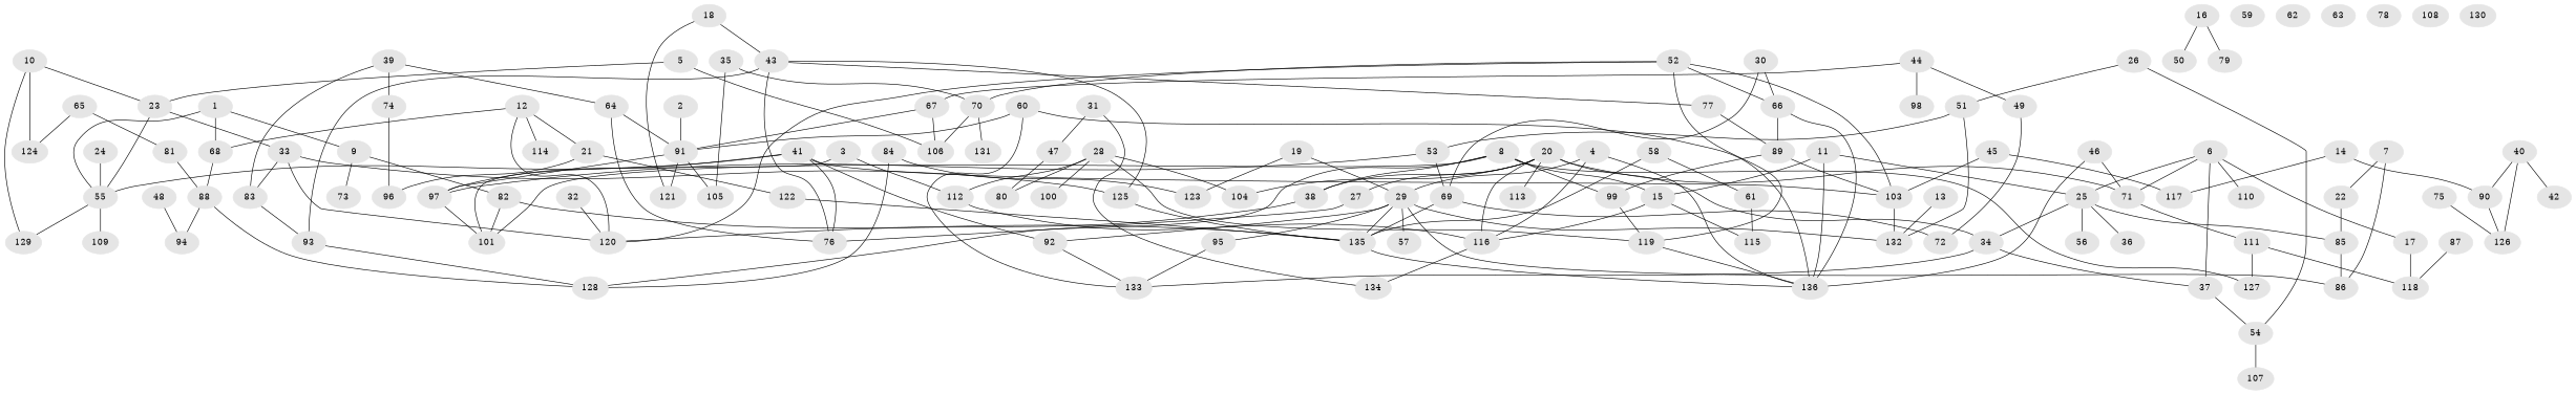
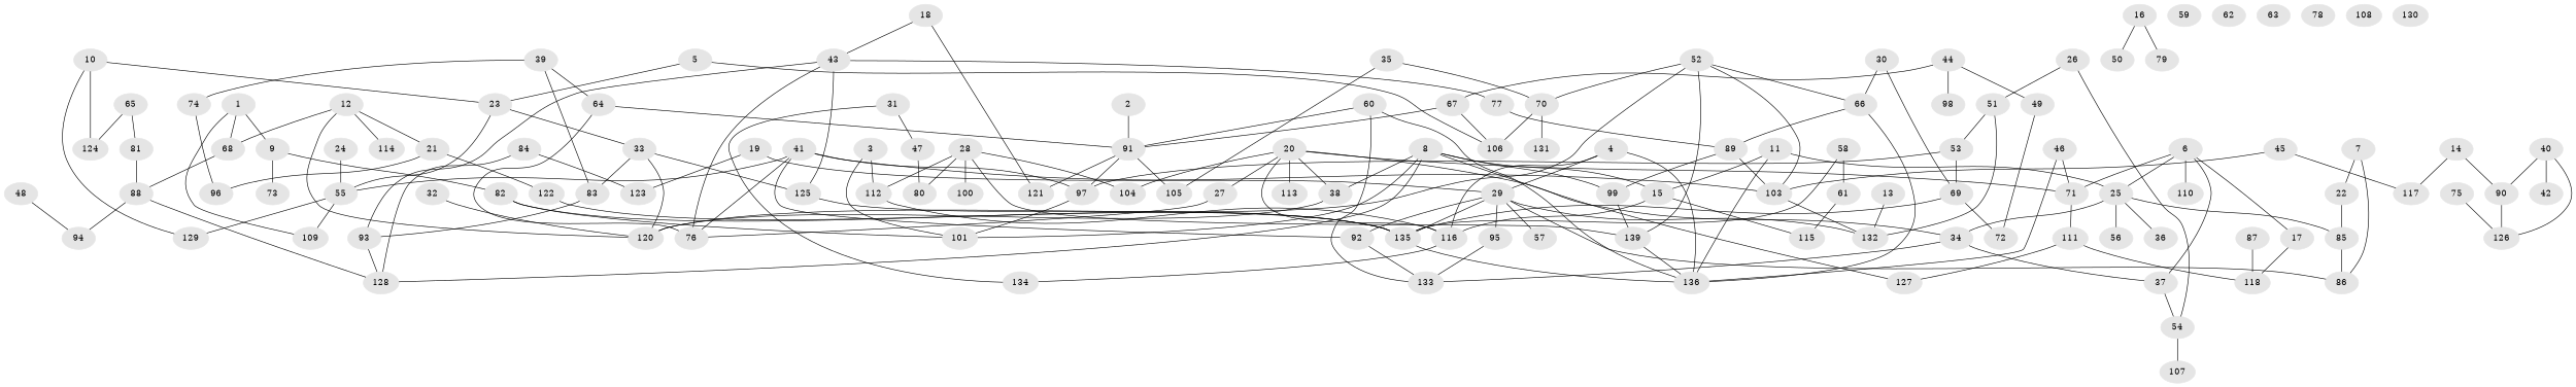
  graph {
    node [color=gray90 style=filled]
    1
    9
    68
    109
    73
    82
    88
    2
    91
    121
    105
    97
    3
    101
    112
    116
    4
    29
    136
    86
    132
    57
    92
    95
    135
    134
    5
    23
    106
    33
    55
    6
    17
    25
    37
    71
    110
    118
    34
    85
    36
    56
    54
    111
    7
    22
    8
    15
    38
    99
    127
    128
    115
    120
-   119
+   119 [label=139]
    10
    124
    129
    12
    21
    114
    11
    96
    122
    13
    14
    90
    117
    126
    16
    50
    79
    18
    43
    76
    125
    77
    93
    19
    123
    20
    27
    104
    113
    133
    83
    24
    26
    51
    53
    107
    28
    80
    100
    30
    66
    69
    89
    72
    31
    47
    32
    35
    70
    131
    39
    64
    74
    40
    42
    41
    103
    44
    49
    67
    98
    45
    46
    48
    94
    52
    58
    61
    59
    60
    62
    63
    65
    81
    75
    78
    84
    87
    108
    130
    1 -- 9
    1 -- 68
-   1 -- 55
+   1 -- 109
    9 -- 73
    9 -- 82
    68 -- 88
    82 -- 101
    82 -- 135
    88 -- 128
    88 -- 94
    2 -- 91
    91 -- 121
    91 -- 105
    91 -- 97
    97 -- 101
    3 -- 101
    3 -- 112
    112 -- 116
    116 -- 134
    4 -- 116
    4 -- 29
    4 -- 136
    29 -- 86
    29 -- 132
    29 -- 57
    29 -- 92
    29 -- 95
    29 -- 135
    92 -- 133
    95 -- 133
    135 -- 136
    5 -- 23
    5 -- 106
    23 -- 33
    23 -- 55
    33 -- 120
    33 -- 125
    33 -- 83
    55 -- 109
    55 -- 129
    6 -- 17
    6 -- 25
    6 -- 37
    6 -- 71
    6 -- 110
    17 -- 118
    25 -- 34
    25 -- 85
    25 -- 36
    25 -- 56
    37 -- 54
    71 -- 111
    34 -- 37
    34 -- 133
    85 -- 86
    54 -- 107
    111 -- 118
    111 -- 127
    7 -- 86
    7 -- 22
    22 -- 85
    8 -- 101
    8 -- 15
    8 -- 38
    8 -- 99
    8 -- 127
    8 -- 128
    15 -- 116
    15 -- 115
    38 -- 120
    99 -- 119
    119 -- 136
    10 -- 23
    10 -- 124
    10 -- 129
    12 -- 68
    12 -- 120
    12 -- 21
    12 -- 114
    21 -- 96
    21 -- 122
    11 -- 136
    11 -- 25
    11 -- 15
    122 -- 135
    13 -- 132
    14 -- 90
    14 -- 117
    90 -- 126
    16 -- 50
    16 -- 79
    18 -- 121
    18 -- 43
    43 -- 76
    43 -- 125
    43 -- 77
    43 -- 93
    125 -- 135
    77 -- 89
    93 -- 128
    19 -- 29
    19 -- 123
    20 -- 116
    20 -- 71
    20 -- 34
    20 -- 38
    20 -- 27
    20 -- 104
    20 -- 113
    27 -- 76
    83 -- 93
    24 -- 55
    26 -- 54
    26 -- 51
    51 -- 132
    51 -- 53
    53 -- 97
    53 -- 69
    28 -- 112
    28 -- 119
    28 -- 104
    28 -- 80
    28 -- 100
    30 -- 66
    30 -- 69
    66 -- 136
    66 -- 89
    69 -- 135
    69 -- 72
    89 -- 99
    89 -- 103
    31 -- 134
    31 -- 47
    47 -- 80
    32 -- 120
    35 -- 105
    35 -- 70
    70 -- 106
    70 -- 131
    39 -- 83
    39 -- 64
    39 -- 74
    64 -- 91
    64 -- 76
    74 -- 96
    40 -- 90
    40 -- 126
    40 -- 42
    41 -- 97
    41 -- 92
    41 -- 55
    41 -- 76
    41 -- 103
    103 -- 132
    44 -- 49
    44 -- 67
    44 -- 98
    49 -- 72
    67 -- 91
    67 -- 106
    45 -- 117
    45 -- 103
    46 -- 136
    46 -- 71
    48 -- 94
    52 -- 120
    52 -- 119
    52 -- 66
    52 -- 70
    52 -- 103
    58 -- 135
    58 -- 61
    61 -- 115
    60 -- 91
    60 -- 136
    60 -- 133
    65 -- 124
    65 -- 81
    81 -- 88
    75 -- 126
    84 -- 128
    84 -- 123
    87 -- 118
  }
